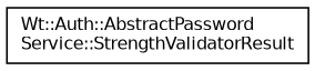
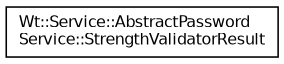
  digraph {
    rankdir=LR
-   n1 [color=black fillcolor=white fontname=Helvetica fontsize=10 height=0.2 label="Wt::Auth::AbstractPassword\lService::StrengthValidatorResult" shape=record style=filled width=0.4]
+   n1 [color=black fillcolor=white fontname=Helvetica fontsize=10 height=0.2 label="Wt::Service::AbstractPassword\lService::StrengthValidatorResult" shape=record style=filled width=0.4]
  }
